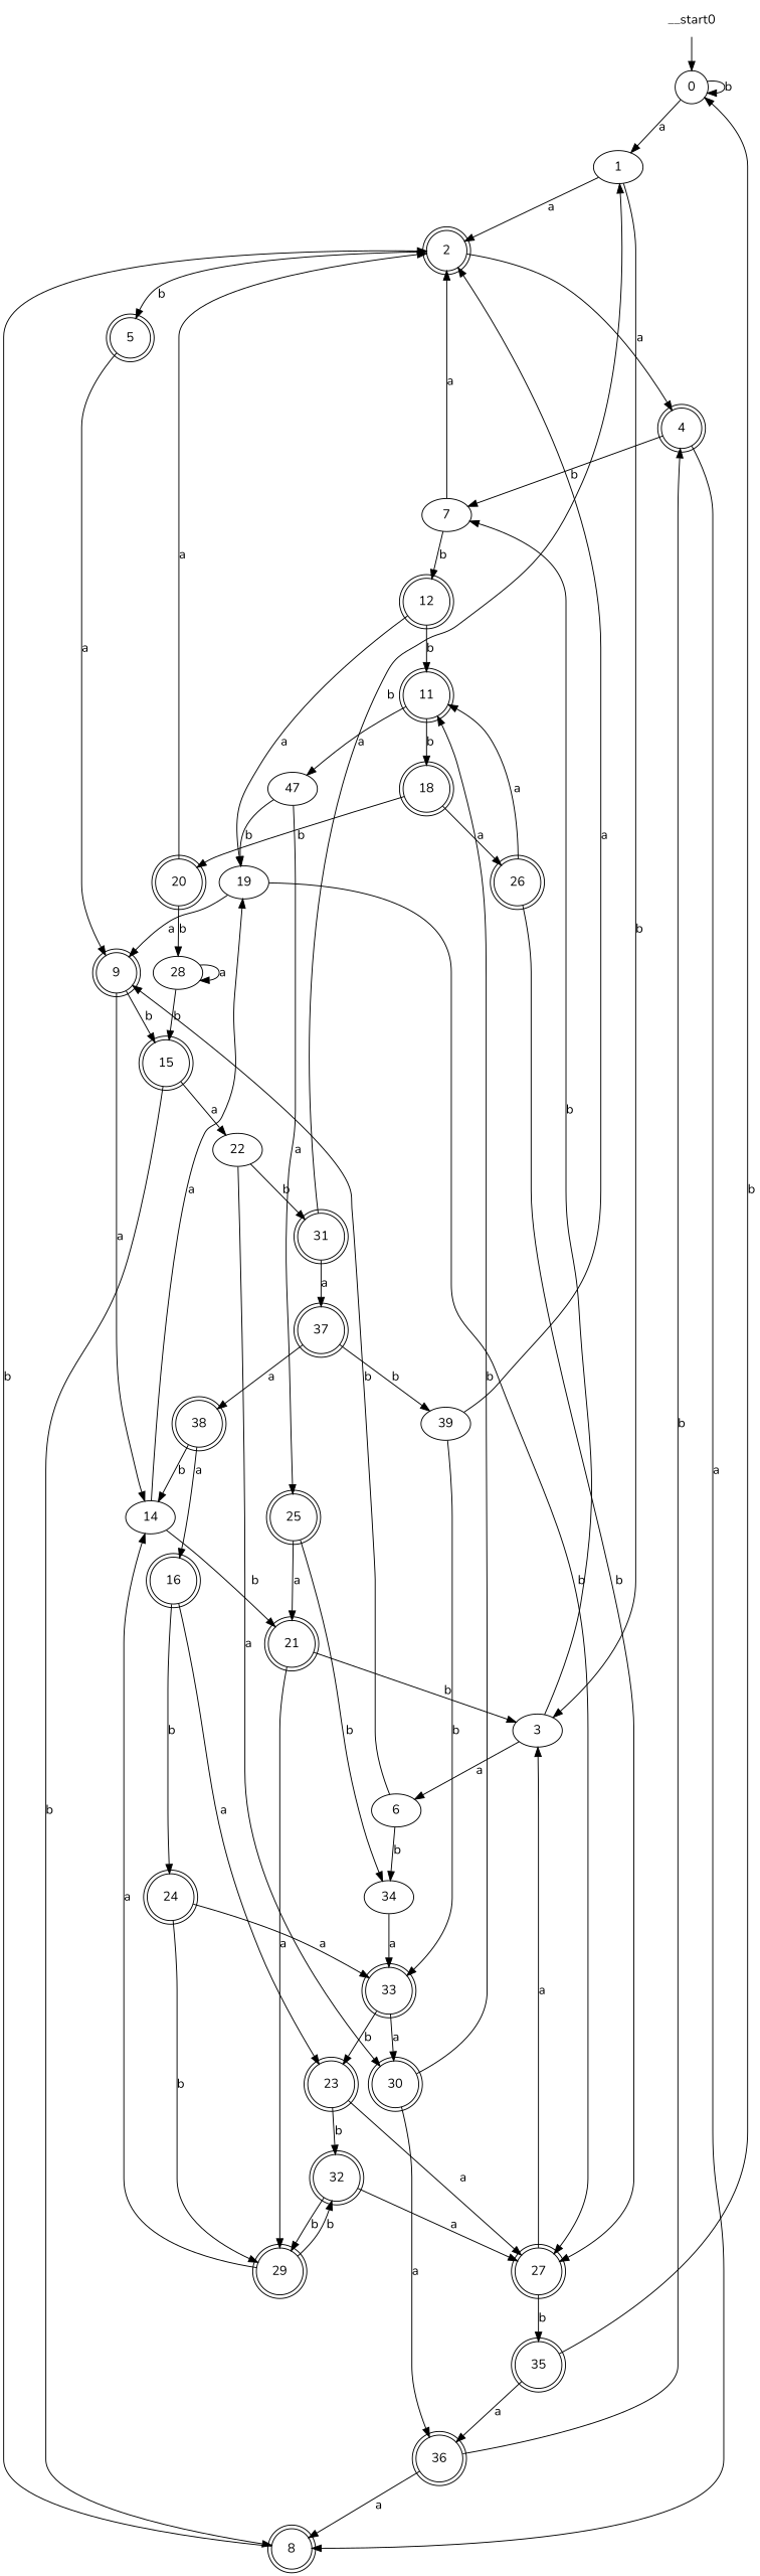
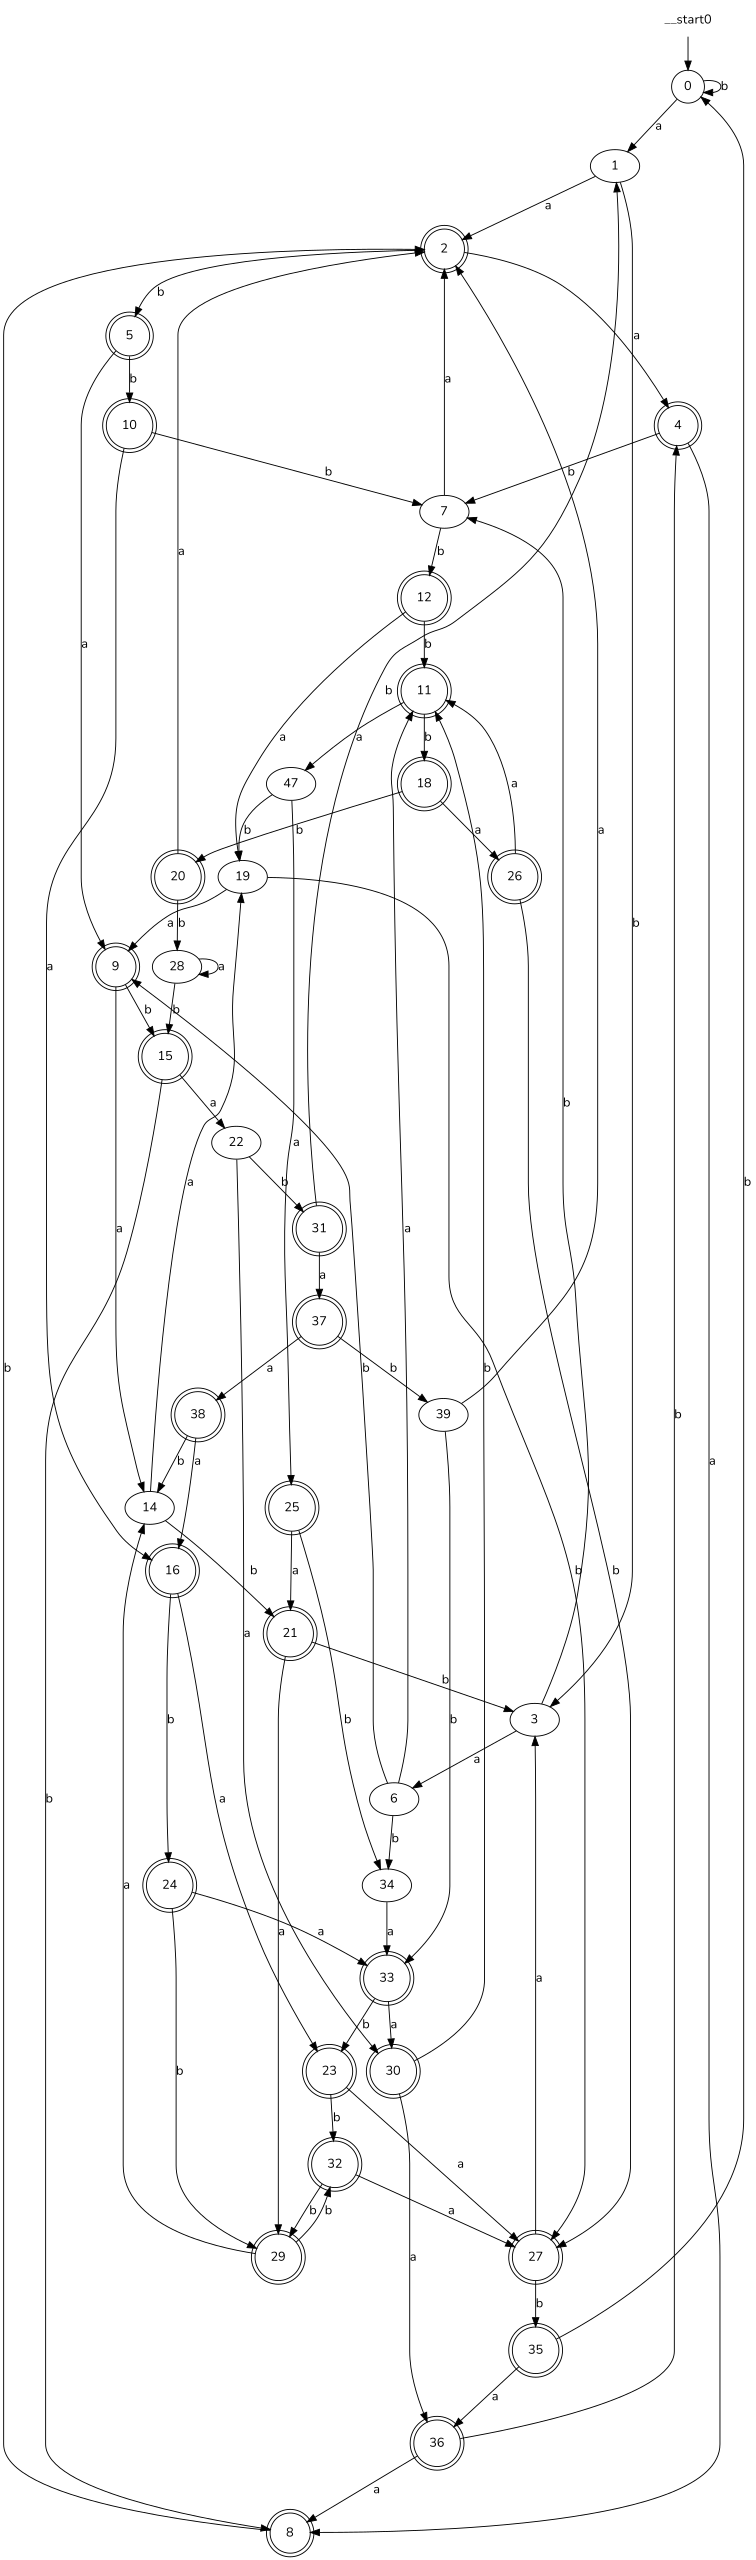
  digraph {
    fontname=Nunito
    node [fontname=Nunito shape=doublecircle]
    edge [fontname=Nunito]
    __start0 [shape=none]
    0 [shape=circle]
    1 [shape=""]
    2
    3 [shape=""]
    4
    5
    6 [shape=""]
    7 [shape=""]
    8
    9
+   10
    11
    34 [shape=""]
    12
    14 [shape=""]
    15
    16
    n19 [label=47 shape=""]
    18
    19 [shape=""]
    21
    22 [shape=""]
    23
    24
    25
    20
    26
    27
    28 [shape=""]
    29
    30
    31
    32
    33
    35
    36
    37
    38
    39 [shape=""]
    __start0 -> 0
    0 -> 0 [label=b]
    0 -> 1 [label=a]
    1 -> 2 [label=a]
    1 -> 3 [label=b]
    2 -> 4 [label=a]
    2 -> 5 [label=b]
    3 -> 6 [label=a]
    3 -> 7 [label=b]
    4 -> 7 [label=b]
    4 -> 8 [label=a]
    5 -> 9 [label=a]
+   5 -> 10 [label=b]
    6 -> 9 [label=b]
+   6 -> 11 [label=a]
    6 -> 34 [label=b]
    7 -> 2 [label=a]
    7 -> 12 [label=b]
    8 -> 2 [label=b]
    9 -> 14 [label=a]
    9 -> 15 [label=b]
+   10 -> 7 [label=b]
+   10 -> 16 [label=a]
    11 -> n19 [label=a]
    11 -> 18 [label=b]
    34 -> 33 [label=a]
    12 -> 11 [label=b]
    12 -> 19 [label=a]
    14 -> 19 [label=a]
    14 -> 21 [label=b]
    15 -> 8 [label=b]
    15 -> 22 [label=a]
    16 -> 23 [label=a]
    16 -> 24 [label=b]
    n19 -> 19 [label=b]
    n19 -> 25 [label=a]
    18 -> 20 [label=b]
    18 -> 26 [label=a]
    19 -> 9 [label=a]
    19 -> 27 [label=b]
    21 -> 3 [label=b]
    21 -> 29 [label=a]
    22 -> 30 [label=a]
    22 -> 31 [label=b]
    23 -> 27 [label=a]
    23 -> 32 [label=b]
    24 -> 29 [label=b]
    24 -> 33 [label=a]
    25 -> 34 [label=b]
    25 -> 21 [label=a]
    20 -> 2 [label=a]
    20 -> 28 [label=b]
    26 -> 11 [label=a]
    26 -> 27 [label=b]
    27 -> 3 [label=a]
    27 -> 35 [label=b]
    28 -> 15 [label=b]
    28 -> 28 [label=a]
    29 -> 14 [label=a]
    29 -> 32 [label=b]
    30 -> 11 [label=b]
    30 -> 36 [label=a]
    31 -> 1 [label=b]
    31 -> 37 [label=a]
    32 -> 27 [label=a]
    32 -> 29 [label=b]
    33 -> 23 [label=b]
    33 -> 30 [label=a]
    35 -> 0 [label=b]
    35 -> 36 [label=a]
    36 -> 4 [label=b]
    36 -> 8 [label=a]
    37 -> 38 [label=a]
    37 -> 39 [label=b]
    38 -> 14 [label=b]
    38 -> 16 [label=a]
    39 -> 2 [label=a]
    39 -> 33 [label=b]
  }
